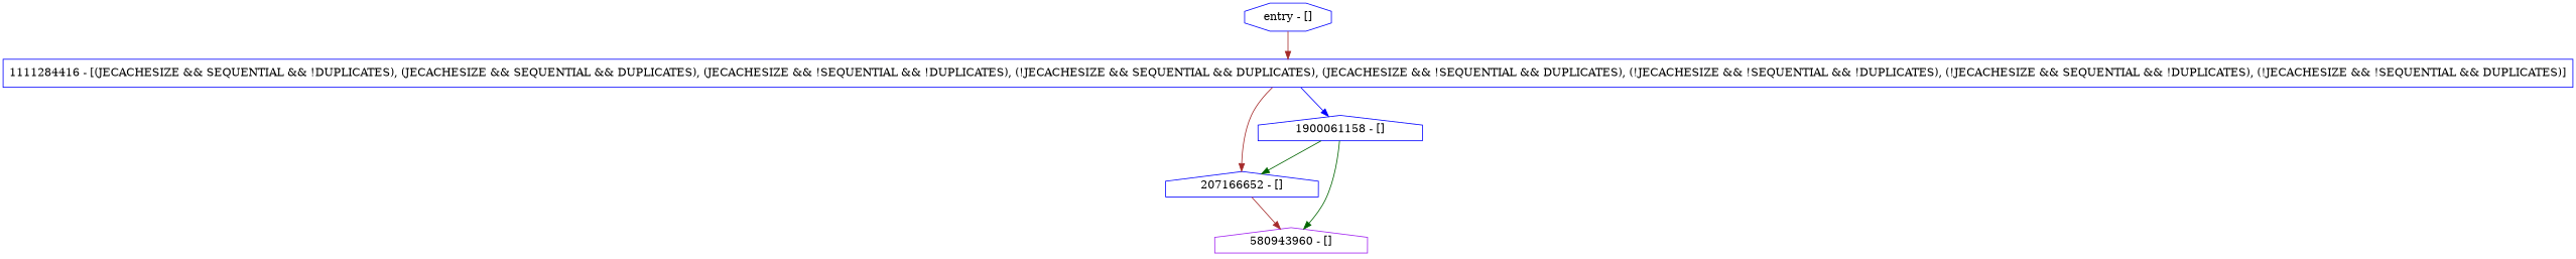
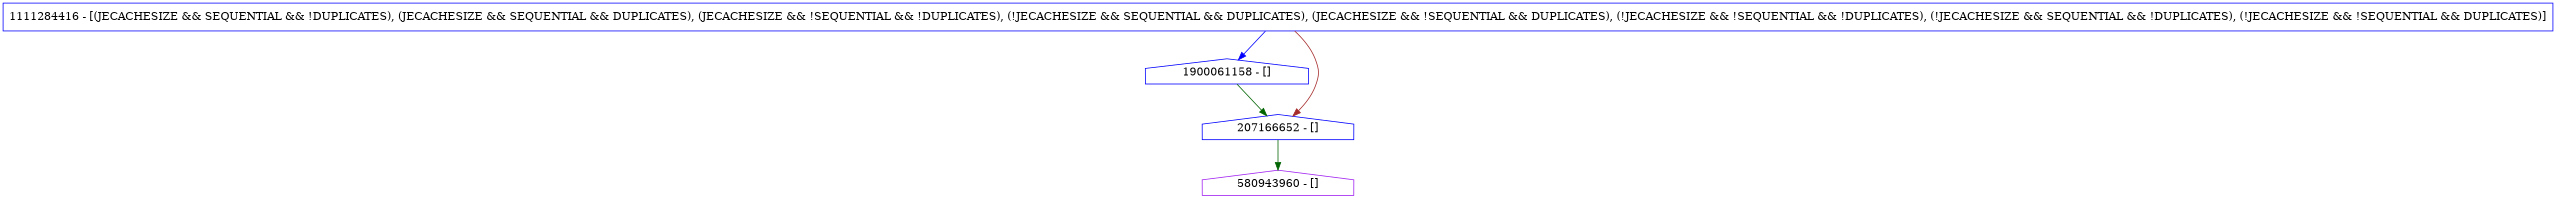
  digraph {
    node [color=blue shape=house]
    edge [color=brown]
-   n1 [label="entry - []" shape=octagon]
    n2 [label="1111284416 - [(JECACHESIZE && SEQUENTIAL && !DUPLICATES), (JECACHESIZE && SEQUENTIAL && DUPLICATES), (JECACHESIZE && !SEQUENTIAL && !DUPLICATES), (!JECACHESIZE && SEQUENTIAL && DUPLICATES), (JECACHESIZE && !SEQUENTIAL && DUPLICATES), (!JECACHESIZE && !SEQUENTIAL && !DUPLICATES), (!JECACHESIZE && SEQUENTIAL && !DUPLICATES), (!JECACHESIZE && !SEQUENTIAL && DUPLICATES)]" shape=box]
    n3 [label="1900061158 - []"]
    n4 [label="207166652 - []"]
    n5 [color=purple label="580943960 - []"]
-   n1 -> n2
    n2 -> n3 [color=blue]
    n2 -> n4
    n3 -> n4 [color=darkgreen]
-   n3 -> n5 [color=darkgreen]
-   n4 -> n5
+   n4 -> n5 [color=darkgreen]
  }
